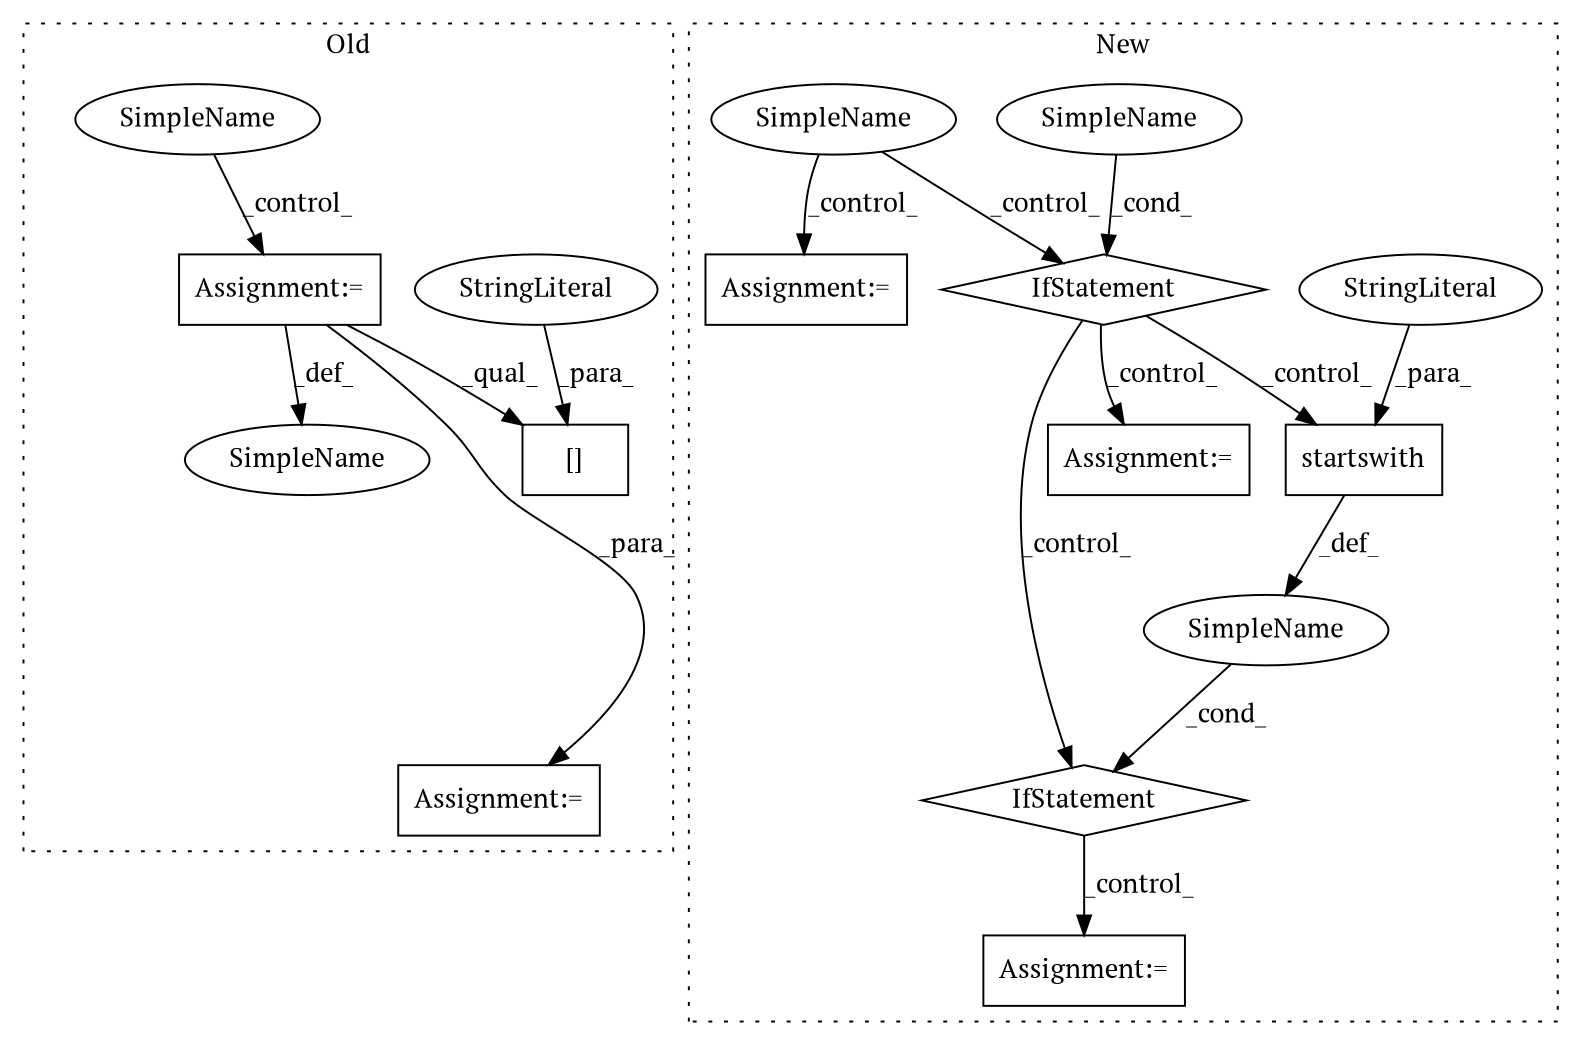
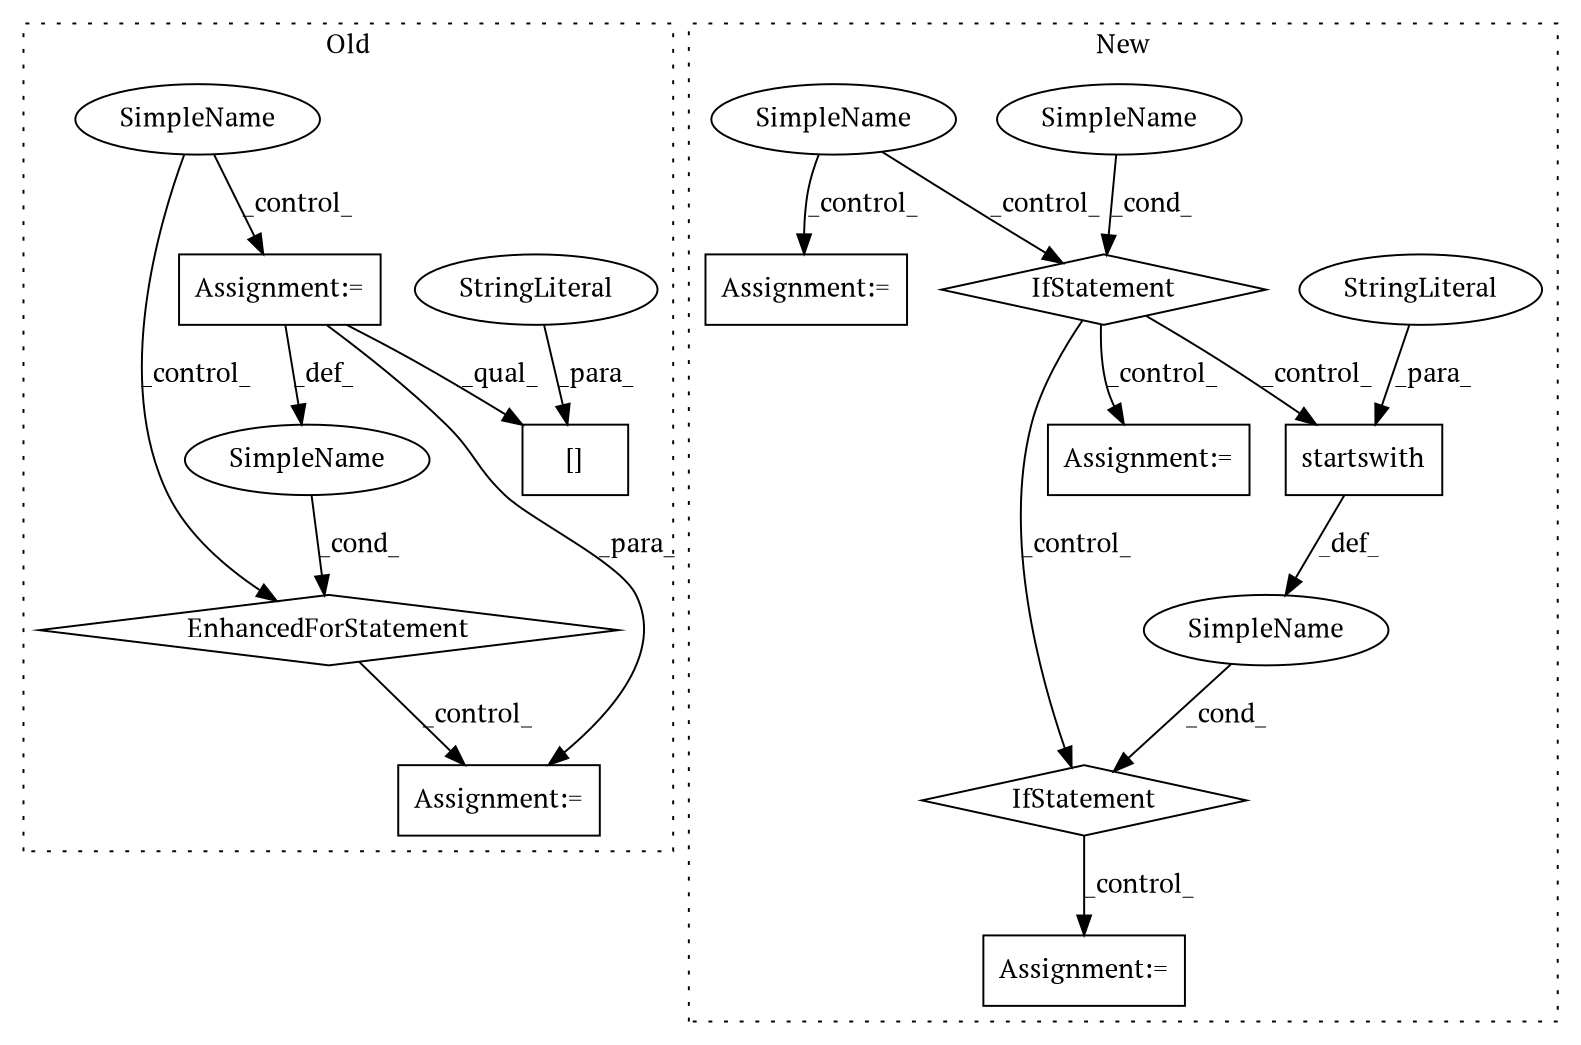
  digraph {
    fontname="PT Serif"
    node [a=7 l=1 shape=box fontname="PT Serif"]
    edge [fontname="PT Serif"]
    n1 [a=2 l="30,1" label="[]" s="10971,11005"]
    n2 [a=45 l=4 label=StringLiteral s=11001 shape=ellipse]
    n3 [label="Assignment:=" s=10758]
    n4 [label="Assignment:=" s=10952]
+   n5 [a=70 l="81,2" label=EnhancedForStatement s="10822,10931" shape=diamond]
    n6 [a=42 l=4 label=SimpleName s=10907 shape=ellipse]
    n7 [a=42 label=SimpleName shape=ellipse l=""]
    n8 [a=32 l="11,1" label=startswith s="10810,10826"]
    n9 [a=45 l=5 label=StringLiteral s=10821 shape=ellipse]
    n10 [a=25 l="4,2" label=IfStatement s="10790,10827" shape=diamond]
    n11 [label="Assignment:=" s=10857]
    n12 [a=42 label=SimpleName shape=ellipse l=""]
    n13 [a=42 label=SimpleName shape=ellipse l=""]
    n14 [a=25 l="4,2" label=IfStatement s="10697,10728" shape=diamond]
    n15 [a=42 label=SimpleName shape=ellipse l=""]
    n16 [label="Assignment:=" s=10665]
    n17 [label="Assignment:=" s=10758]
    subgraph cluster_1 {
      label=Old
      style=dotted
      n1
      n2
      n3
      n4
+     n5
      n6
      n7
    }
    subgraph cluster_2 {
      label=New
      style=dotted
      n8
      n9
      n10
      n11
      n12
      n13
      n14
      n15
      n16
      n17
    }
    n2 -> n1 [label=_para_]
    n3 -> n1 [label=_qual_]
    n3 -> n4 [label=_para_]
    n3 -> n6 [label=_def_]
+   n5 -> n4 [label=_control_]
+   n6 -> n5 [label=_cond_]
    n7 -> n3 [label=_control_]
+   n7 -> n5 [label=_control_]
    n8 -> n12 [label=_def_]
    n9 -> n8 [label=_para_]
    n10 -> n11 [label=_control_]
    n12 -> n10 [label=_cond_]
    n13 -> n14 [label=_cond_]
    n14 -> n8 [label=_control_]
    n14 -> n10 [label=_control_]
    n14 -> n17 [label=_control_]
    n15 -> n14 [label=_control_]
    n15 -> n16 [label=_control_]
  }
